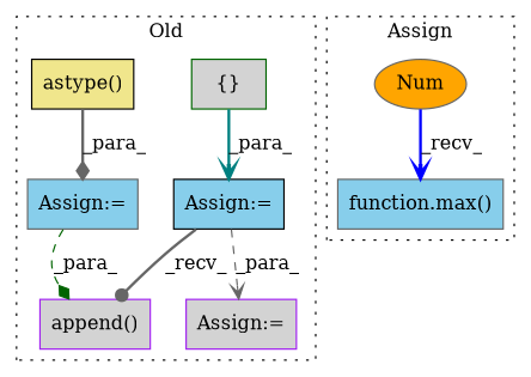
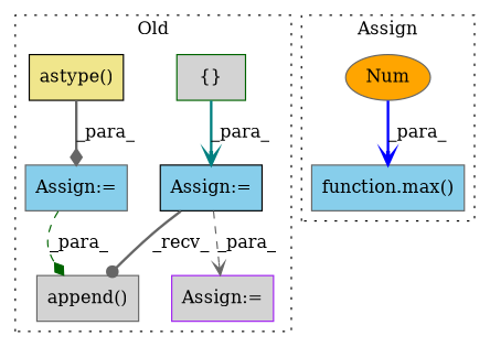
  digraph {
    node [a=68 color=gray40 fillcolor=lightgrey l=3 shape=box style=filled]
    edge [arrowhead=vee color=gray40 style=bold]
    n1 [a=59 color=darkgreen l="2,1" label="{}" s="4193,4193"]
    n2 [color=purple label="Assign:=" s=4315]
    n3 [color=black fillcolor=skyblue label="Assign:=" s=4190]
-   n4 [a=75 color=purple l="14,1" label="append()" s="4205,4224"]
+   n4 [a=75 l="14,1" label="append()" s="4205,4224"]
    n5 [fillcolor=skyblue label="Assign:=" s=4147]
    n6 [a=75 color=black fillcolor=khaki l="13,1" label="astype()" s="4150,4173"]
    n7 [a=75 fillcolor=skyblue l="4,1" label="function.max()" s="7657,7733"]
    n8 [a=76 fillcolor=orange l=1 label=Num s=7732 shape=ellipse]
    subgraph cluster_1 {
      label=Old
      style=dotted
      n1
      n2
      n3
      n4
      n5
      n6
    }
    subgraph cluster_2 {
      label=Assign
      style=dotted
      n7
      n8
    }
    n1 -> n3 [color=teal label=_para_]
    n3 -> n2 [label=_para_ style=dashed]
    n3 -> n4 [arrowhead=dot label=_recv_]
    n5 -> n4 [arrowhead=diamond color=darkgreen label=_para_ style=dashed]
    n6 -> n5 [arrowhead=diamond label=_para_]
-   n8 -> n7 [color=blue label=_recv_]
+   n8 -> n7 [color=blue label=_para_]
  }
